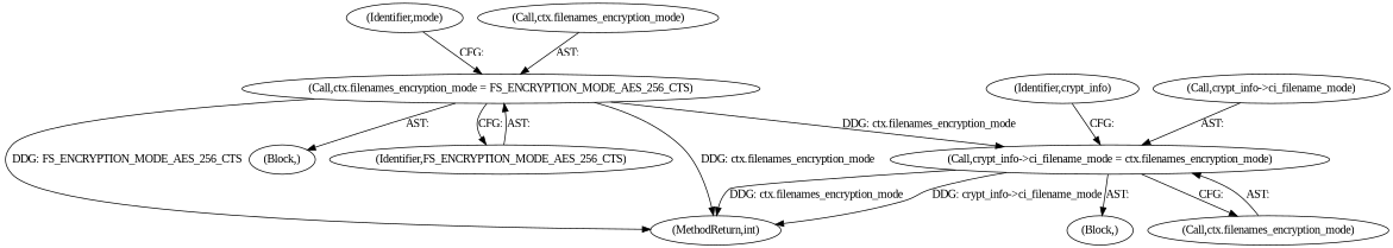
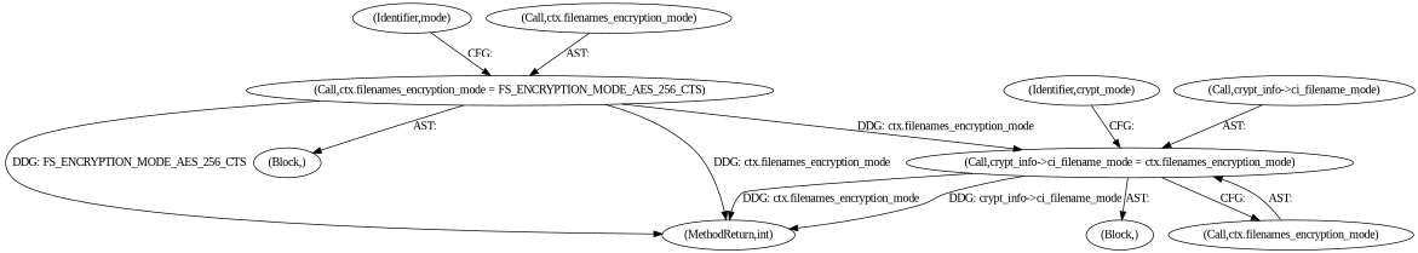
  digraph {
    fontname="Liberation Serif"
    node [fontname="Liberation Serif"]
    edge [fontname="Liberation Serif"]
    n1 [label="(Call,crypt_info->ci_filename_mode = ctx.filenames_encryption_mode)"]
    n2 [label="(Call,ctx.filenames_encryption_mode)"]
    n3 [label="(MethodReturn,int)"]
    n4 [label="(Block,)"]
    n5 [label="(Call,ctx.filenames_encryption_mode = FS_ENCRYPTION_MODE_AES_256_CTS)"]
    n6 [label="(Block,)"]
-   n7 [label="(Identifier,FS_ENCRYPTION_MODE_AES_256_CTS)"]
-   n8 [label="(Identifier,crypt_info)"]
+   n8 [label="(Identifier,crypt_mode)"]
    n9 [label="(Call,crypt_info->ci_filename_mode)"]
    n10 [label="(Identifier,mode)"]
    n11 [label="(Call,ctx.filenames_encryption_mode)"]
    n1 -> n2 [label="CFG: "]
    n1 -> n3 [label="DDG: ctx.filenames_encryption_mode"]
    n1 -> n3 [label="DDG: crypt_info->ci_filename_mode"]
    n1 -> n4 [label="AST: "]
    n2 -> n1 [label="AST: "]
    n5 -> n1 [label="DDG: ctx.filenames_encryption_mode"]
    n5 -> n3 [label="DDG: ctx.filenames_encryption_mode"]
    n5 -> n3 [label="DDG: FS_ENCRYPTION_MODE_AES_256_CTS"]
    n5 -> n6 [label="AST: "]
-   n5 -> n7 [label="CFG: "]
-   n7 -> n5 [label="AST: "]
    n8 -> n1 [label="CFG: "]
    n9 -> n1 [label="AST: "]
    n10 -> n5 [label="CFG: "]
    n11 -> n5 [label="AST: "]
  }
